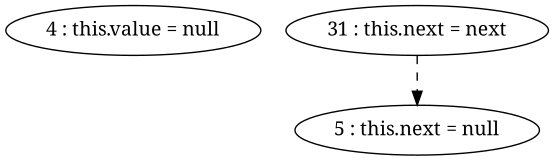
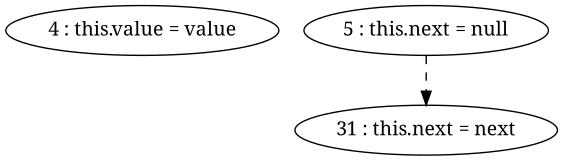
  digraph {
    fontname="Noto Serif"
    node [fontname="Noto Serif"]
-   "4 : this.value = null"
+   "4 : this.value = null" [label="4 : this.value = value"]
    "5 : this.next = null"
    "31 : this.next = next"
-   "31 : this.next = next" -> "5 : this.next = null" [style=dashed fontname="Noto Serif"]
+   "5 : this.next = null" -> "31 : this.next = next" [style=dashed fontname="Noto Serif"]
  }
